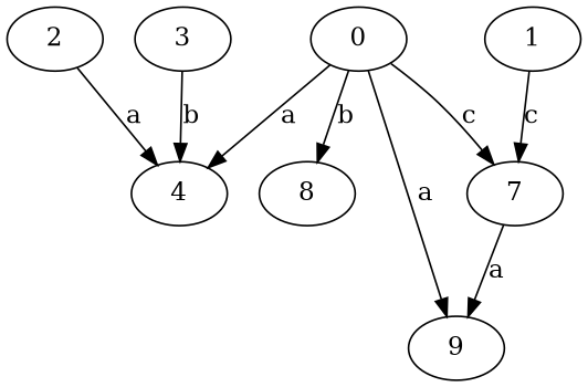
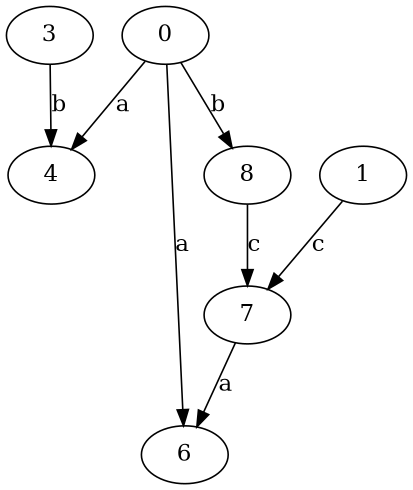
  strict digraph {
    0
    4
    n3 [label=8]
-   6 [label=9]
+   6
    7
    1
-   2
    3
    0 -> 4 [label=a]
    0 -> n3 [label=b]
    0 -> 6 [label=a]
-   0 -> 7 [label=c]
+   n3 -> 7 [label=c]
    7 -> 6 [label=a]
    1 -> 7 [label=c]
-   2 -> 4 [label=a]
    3 -> 4 [label=b]
  }
